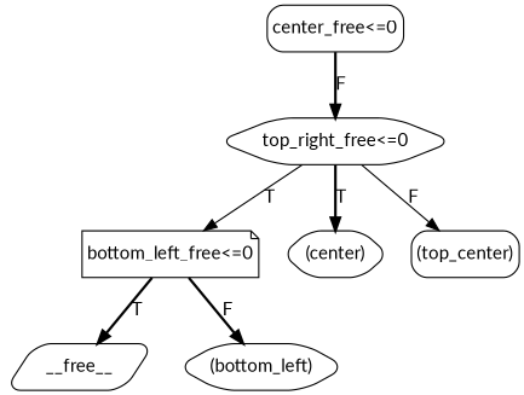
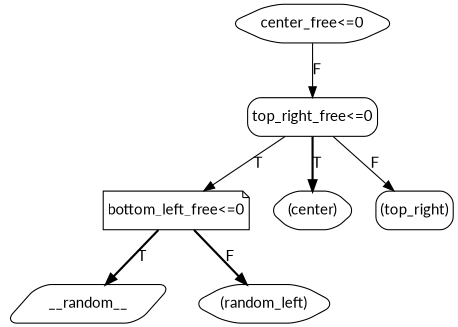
  digraph {
    fontname=Lato
    node [fontname=Lato margin="0.05,0.05" shape=hexagon style=rounded]
    edge [fontname=Lato style=bold]
-   n1 [label=__free__ shape=parallelogram]
-   n2 [label="(bottom_left)"]
+   n1 [label=__random__ shape=parallelogram]
+   n2 [label="(random_left)"]
    n3 [label="bottom_left_free<=0" shape=note]
    n4 [label="(center)"]
-   n5 [label="(top_center)" shape=box]
-   n6 [label="top_right_free<=0"]
-   n7 [label="center_free<=0" shape=box]
+   n5 [label="(top_right)" shape=box]
+   n6 [label="top_right_free<=0" shape=box]
+   n7 [label="center_free<=0"]
    n3 -> n1 [label=T]
    n3 -> n2 [label=F]
    n6 -> n3 [label=T style=solid]
    n6 -> n4 [label=T]
    n6 -> n5 [label=F style=solid]
-   n7 -> n6 [label=F]
+   n7 -> n6 [label=F style=solid]
  }
